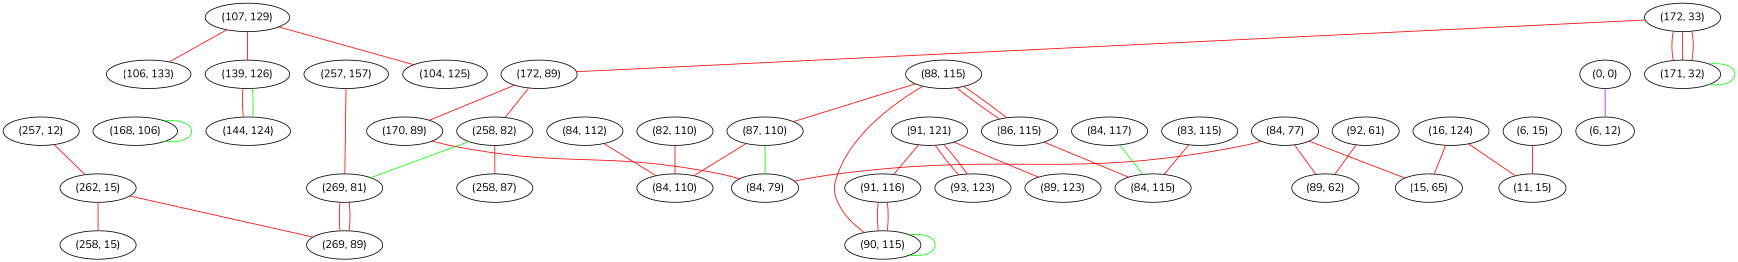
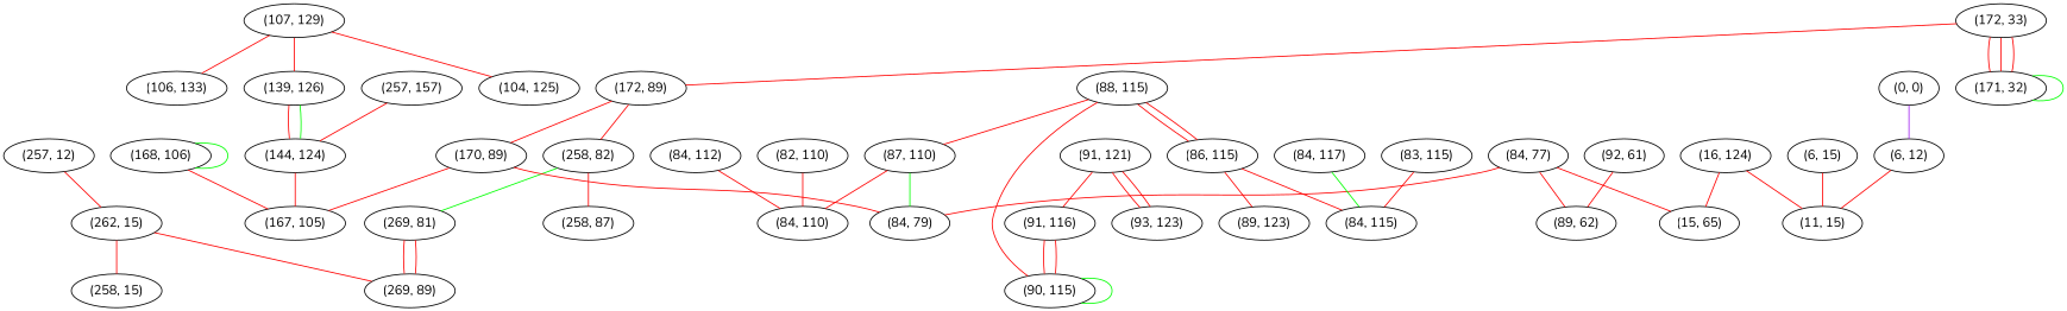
  graph {
    fontname=Nunito
    node [fontname=Nunito]
    edge [color=red fontname=Nunito weight=1]
    "(172, 33)"
    "(172, 89)"
    "(171, 32)"
    "(258, 82)"
    "(170, 89)"
    "(91, 121)"
    "(91, 116)"
    "(89, 123)"
    "(93, 123)"
    "(90, 115)"
    "(168, 106)"
+   "(167, 105)"
    "(107, 129)"
    "(139, 126)"
    "(104, 125)"
    "(106, 133)"
    "(144, 124)"
    "(257, 157)"
    "(269, 81)"
    n20 [label="(269, 89)"]
    "(16, 124)"
    "(15, 65)"
    "(11, 15)"
    "(84, 112)"
    "(84, 110)"
    "(88, 115)"
    "(86, 115)"
    "(87, 110)"
    "(84, 115)"
    "(84, 79)"
    "(83, 115)"
    "(92, 61)"
    "(89, 62)"
    "(258, 87)"
    "(6, 15)"
    "(84, 77)"
    "(0, 0)"
    "(6, 12)"
    "(84, 117)"
    "(82, 110)"
    "(257, 12)"
    "(262, 15)"
    "(258, 15)"
    "(172, 33)" -- "(172, 89)"
    "(172, 33)" -- "(171, 32)"
    "(172, 33)" -- "(171, 32)"
    "(172, 33)" -- "(171, 32)"
    "(172, 89)" -- "(258, 82)"
    "(172, 89)" -- "(170, 89)"
    "(171, 32)" -- "(171, 32)" [color=green weight=2]
    "(258, 82)" -- "(269, 81)" [color=green]
    "(258, 82)" -- "(258, 87)"
+   "(170, 89)" -- "(167, 105)"
    "(170, 89)" -- "(84, 79)"
    "(91, 121)" -- "(91, 116)"
-   "(91, 121)" -- "(89, 123)"
+   "(86, 115)" -- "(89, 123)"
    "(91, 121)" -- "(93, 123)"
    "(91, 121)" -- "(93, 123)"
    "(91, 116)" -- "(90, 115)"
    "(91, 116)" -- "(90, 115)"
    "(90, 115)" -- "(90, 115)" [color=green weight=2]
    "(168, 106)" -- "(168, 106)" [color=green weight=2]
+   "(168, 106)" -- "(167, 105)"
    "(107, 129)" -- "(139, 126)"
    "(107, 129)" -- "(104, 125)"
    "(107, 129)" -- "(106, 133)"
    "(139, 126)" -- "(144, 124)"
    "(139, 126)" -- "(144, 124)" [color=green weight=2]
-   "(257, 157)" -- "(269, 81)"
+   "(144, 124)" -- "(167, 105)"
+   "(257, 157)" -- "(144, 124)"
    "(269, 81)" -- n20
    "(269, 81)" -- n20
    "(16, 124)" -- "(15, 65)"
    "(16, 124)" -- "(11, 15)"
    "(84, 112)" -- "(84, 110)"
    "(88, 115)" -- "(90, 115)"
    "(88, 115)" -- "(86, 115)"
    "(88, 115)" -- "(86, 115)"
    "(88, 115)" -- "(87, 110)"
    "(86, 115)" -- "(84, 115)"
    "(87, 110)" -- "(84, 110)"
    "(87, 110)" -- "(84, 79)" [color=green]
    "(83, 115)" -- "(84, 115)"
    "(92, 61)" -- "(89, 62)"
    "(6, 15)" -- "(11, 15)"
    "(84, 77)" -- "(15, 65)"
    "(84, 77)" -- "(84, 79)"
    "(84, 77)" -- "(89, 62)"
    "(0, 0)" -- "(6, 12)" [color=purple weight=4]
+   "(6, 12)" -- "(11, 15)"
    "(84, 117)" -- "(84, 115)" [color=green]
    "(82, 110)" -- "(84, 110)"
    "(257, 12)" -- "(262, 15)"
    "(262, 15)" -- n20
    "(262, 15)" -- "(258, 15)"
  }
